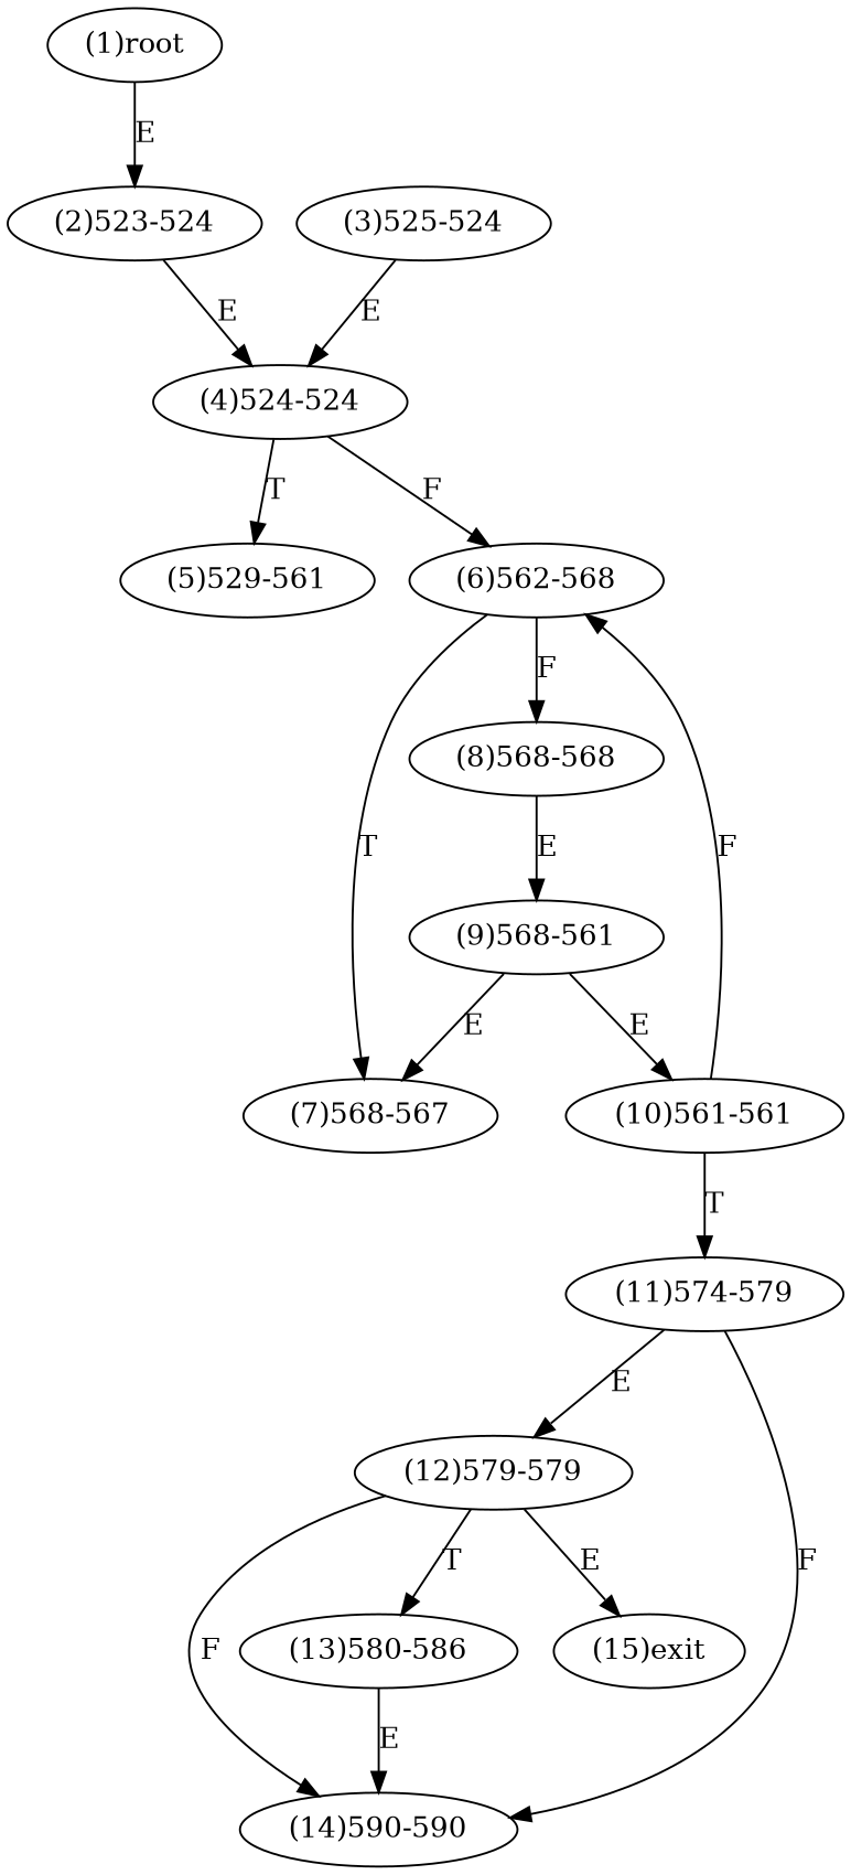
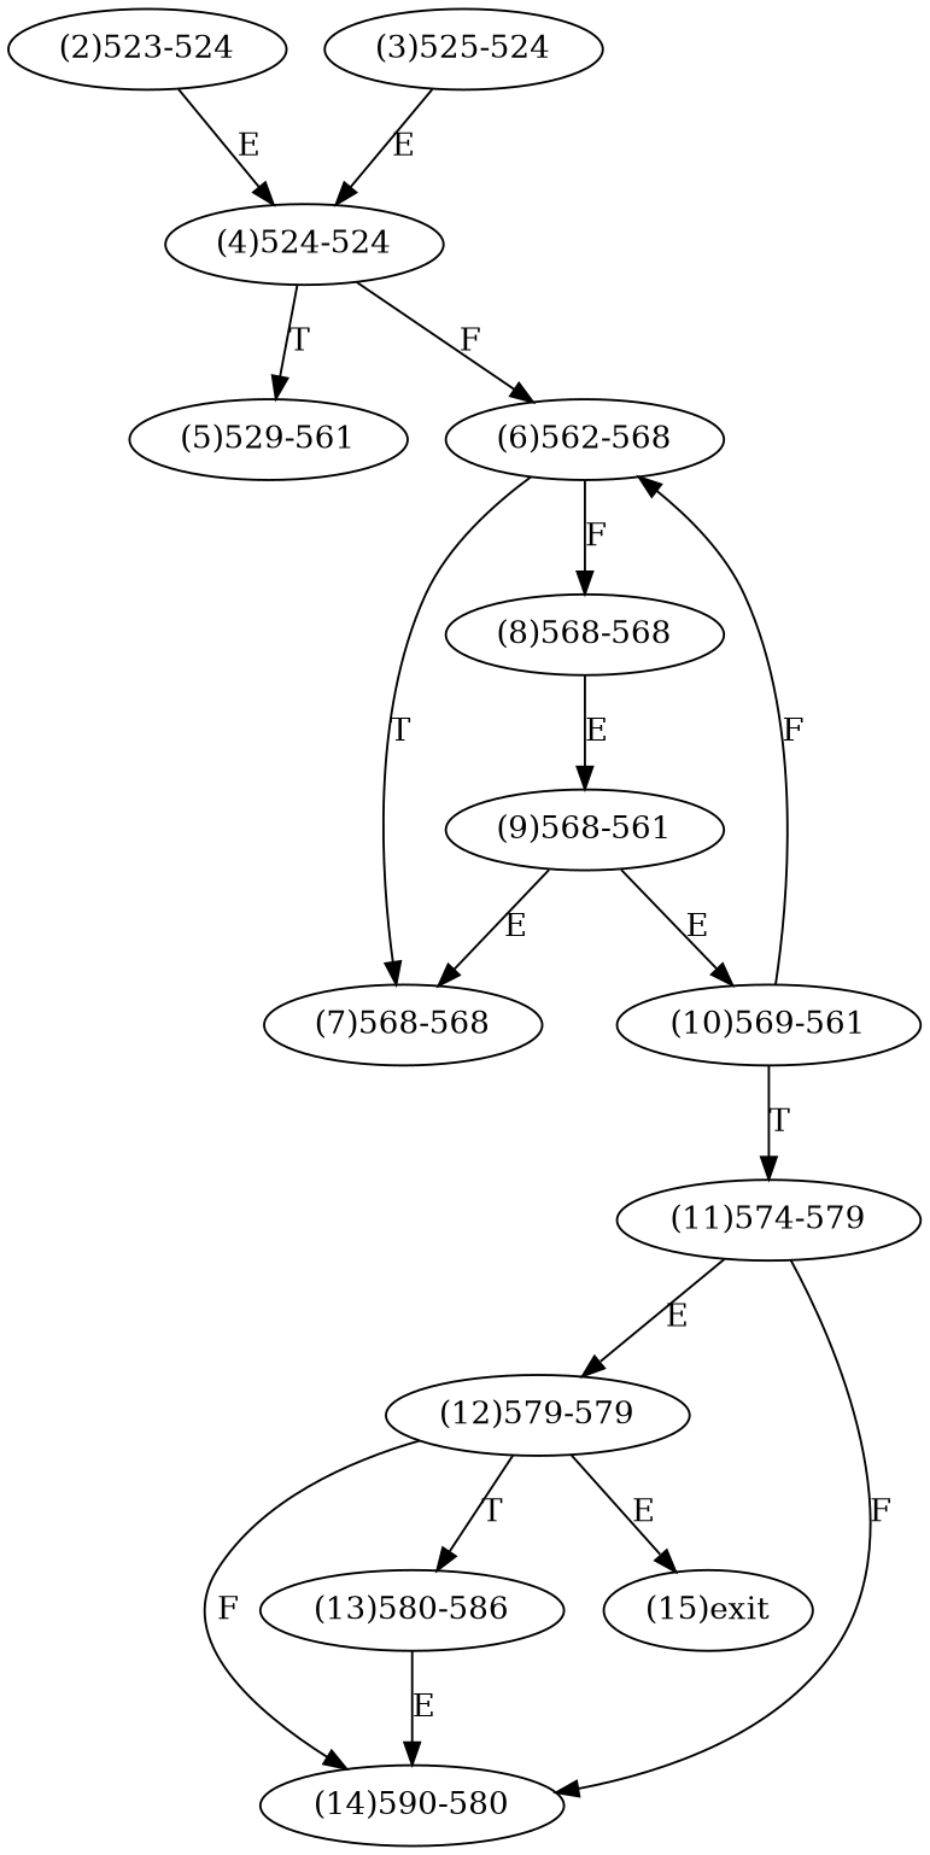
  digraph {
-   n1 [label="(1)root"]
    n2 [label="(2)523-524"]
    n3 [label="(4)524-524"]
    n4 [label="(5)529-561"]
    n5 [label="(6)562-568"]
    n6 [label="(3)525-524"]
-   n7 [label="(10)561-561"]
+   n7 [label="(10)569-561"]
    n8 [label="(11)574-579"]
-   n9 [label="(7)568-567"]
+   n9 [label="(7)568-568"]
    n10 [label="(8)568-568"]
    n11 [label="(9)568-561"]
    n12 [label="(12)579-579"]
-   n13 [label="(14)590-590"]
+   n13 [label="(14)590-580"]
    n14 [label="(13)580-586"]
    n15 [label="(15)exit"]
-   n1 -> n2 [label=E]
    n2 -> n3 [label=E]
    n3 -> n4 [label=T]
    n3 -> n5 [label=F]
    n5 -> n9 [label=T]
    n5 -> n10 [label=F]
    n6 -> n3 [label=E]
    n7 -> n5 [label=F]
    n7 -> n8 [label=T]
    n8 -> n12 [label=E]
    n8 -> n13 [label=F]
    n10 -> n11 [label=E]
    n11 -> n7 [label=E]
    n11 -> n9 [label=E]
    n12 -> n13 [label=F]
    n12 -> n14 [label=T]
    n12 -> n15 [label=E]
    n14 -> n13 [label=E]
  }
